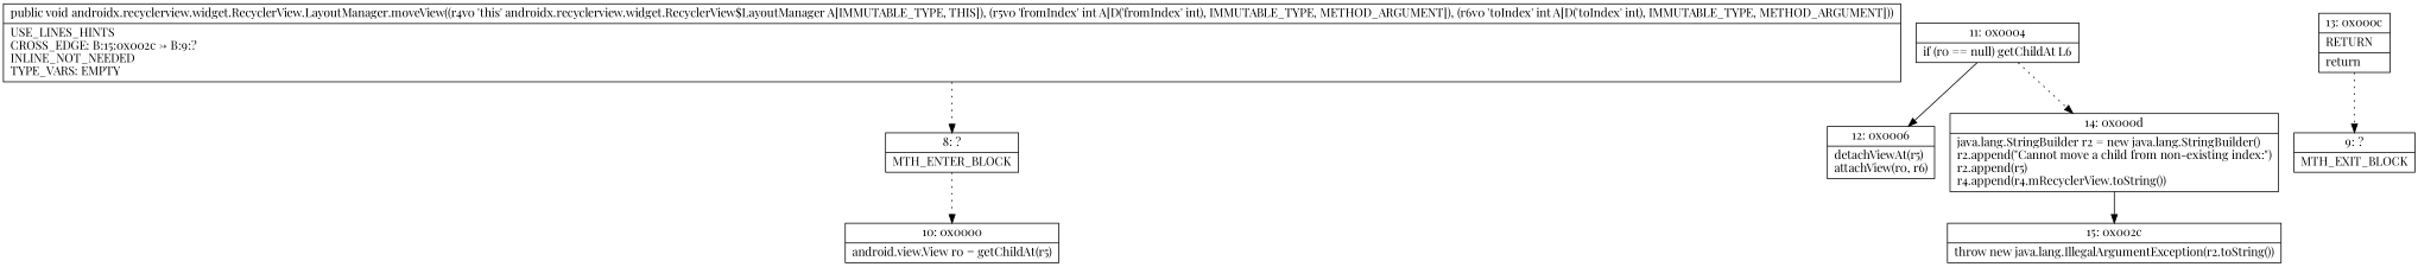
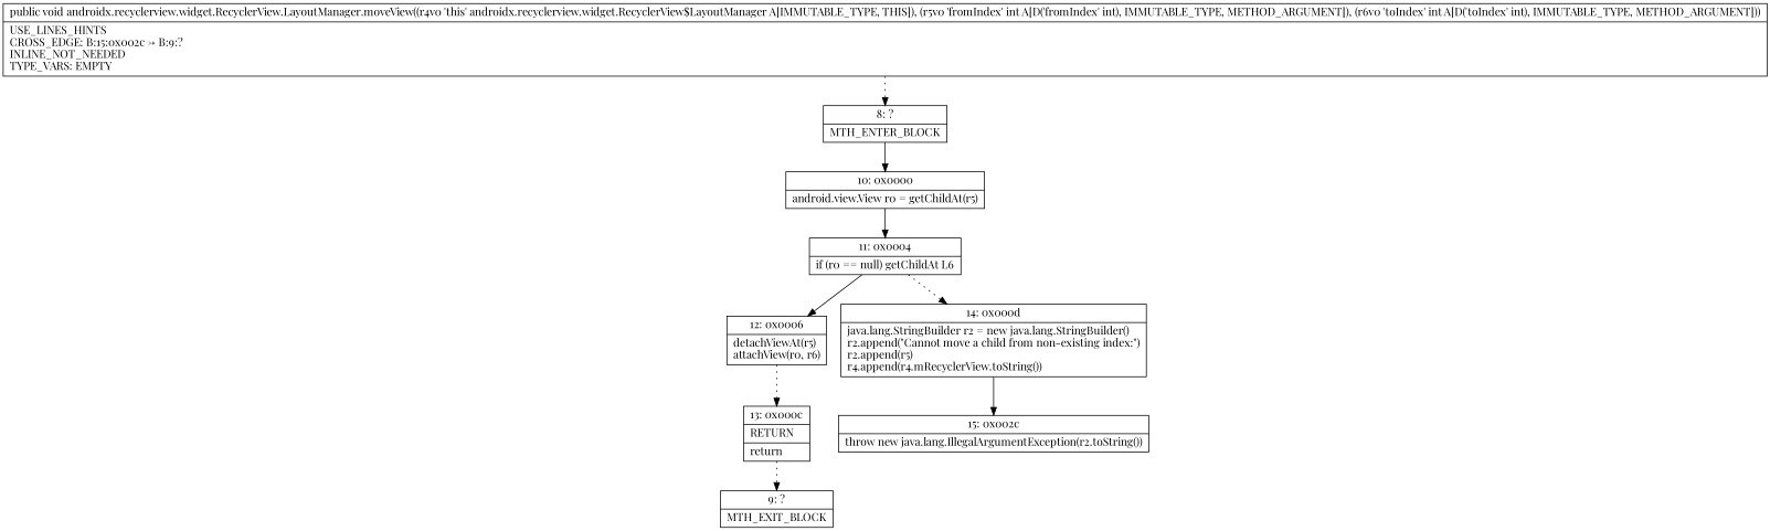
  digraph {
    fontname="Playfair Display"
    node [fontname="Playfair Display" shape=record]
    edge [fontname="Playfair Display" style=dotted]
    n1 [label="{8\:\ ?|MTH_ENTER_BLOCK\l}"]
    n2 [label="{10\:\ 0x0000|android.view.View r0 = getChildAt(r5)\l}"]
    n3 [label="{11\:\ 0x0004|if (r0 == null) getChildAt L6\l}"]
    n4 [label="{12\:\ 0x0006|detachViewAt(r5)\lattachView(r0, r6)\l}"]
    n5 [label="{14\:\ 0x000d|java.lang.StringBuilder r2 = new java.lang.StringBuilder()\lr2.append(\"Cannot move a child from non\-existing index:\")\lr2.append(r5)\lr4.append(r4.mRecyclerView.toString())\l}"]
    n6 [label="{13\:\ 0x000c|RETURN\l|return\l}"]
    n7 [label="{15\:\ 0x002c|throw new java.lang.IllegalArgumentException(r2.toString())\l}"]
    n8 [label="{9\:\ ?|MTH_EXIT_BLOCK\l}"]
    n9 [label="{public void androidx.recyclerview.widget.RecyclerView.LayoutManager.moveView((r4v0 'this' androidx.recyclerview.widget.RecyclerView$LayoutManager A[IMMUTABLE_TYPE, THIS]), (r5v0 'fromIndex' int A[D('fromIndex' int), IMMUTABLE_TYPE, METHOD_ARGUMENT]), (r6v0 'toIndex' int A[D('toIndex' int), IMMUTABLE_TYPE, METHOD_ARGUMENT]))  | USE_LINES_HINTS\lCROSS_EDGE: B:15:0x002c \-\> B:9:?\lINLINE_NOT_NEEDED\lTYPE_VARS: EMPTY\l}"]
-   n1 -> n2
+   n1 -> n2 [style=solid]
+   n2 -> n3 [style=solid]
    n3 -> n4 [style=solid]
    n3 -> n5
+   n4 -> n6
    n5 -> n7 [style=solid]
    n6 -> n8
    n9 -> n1
  }
